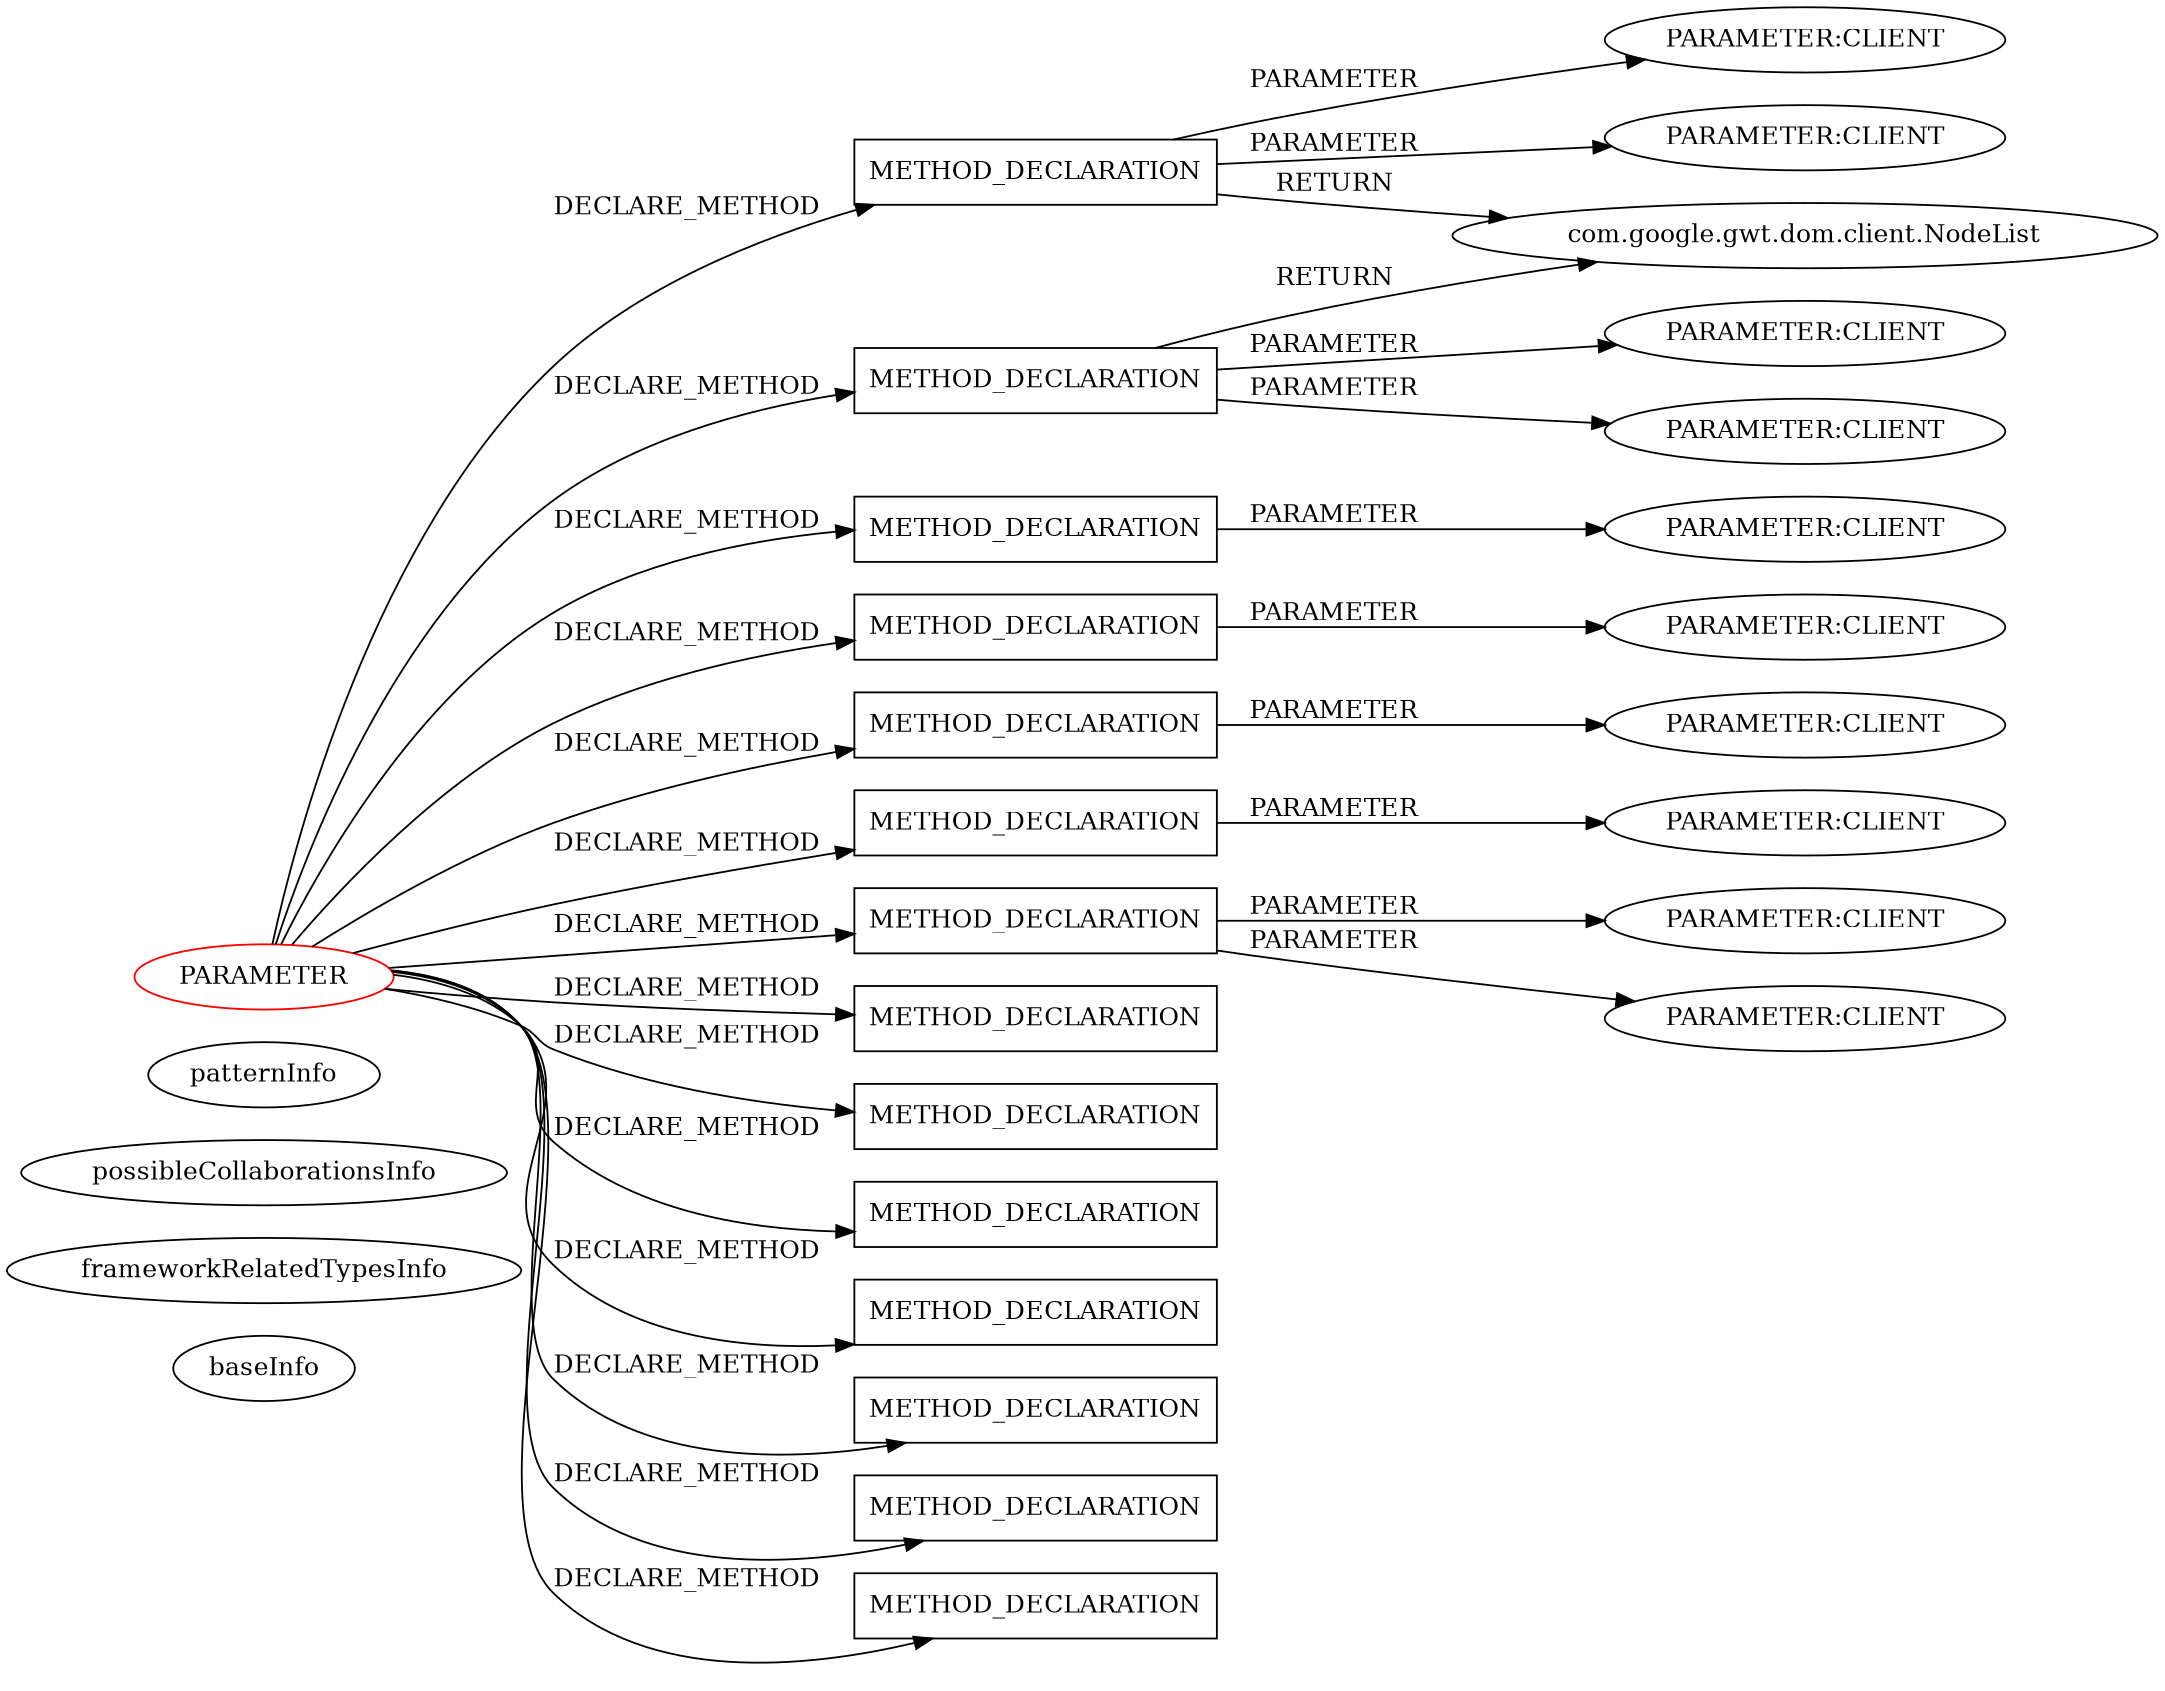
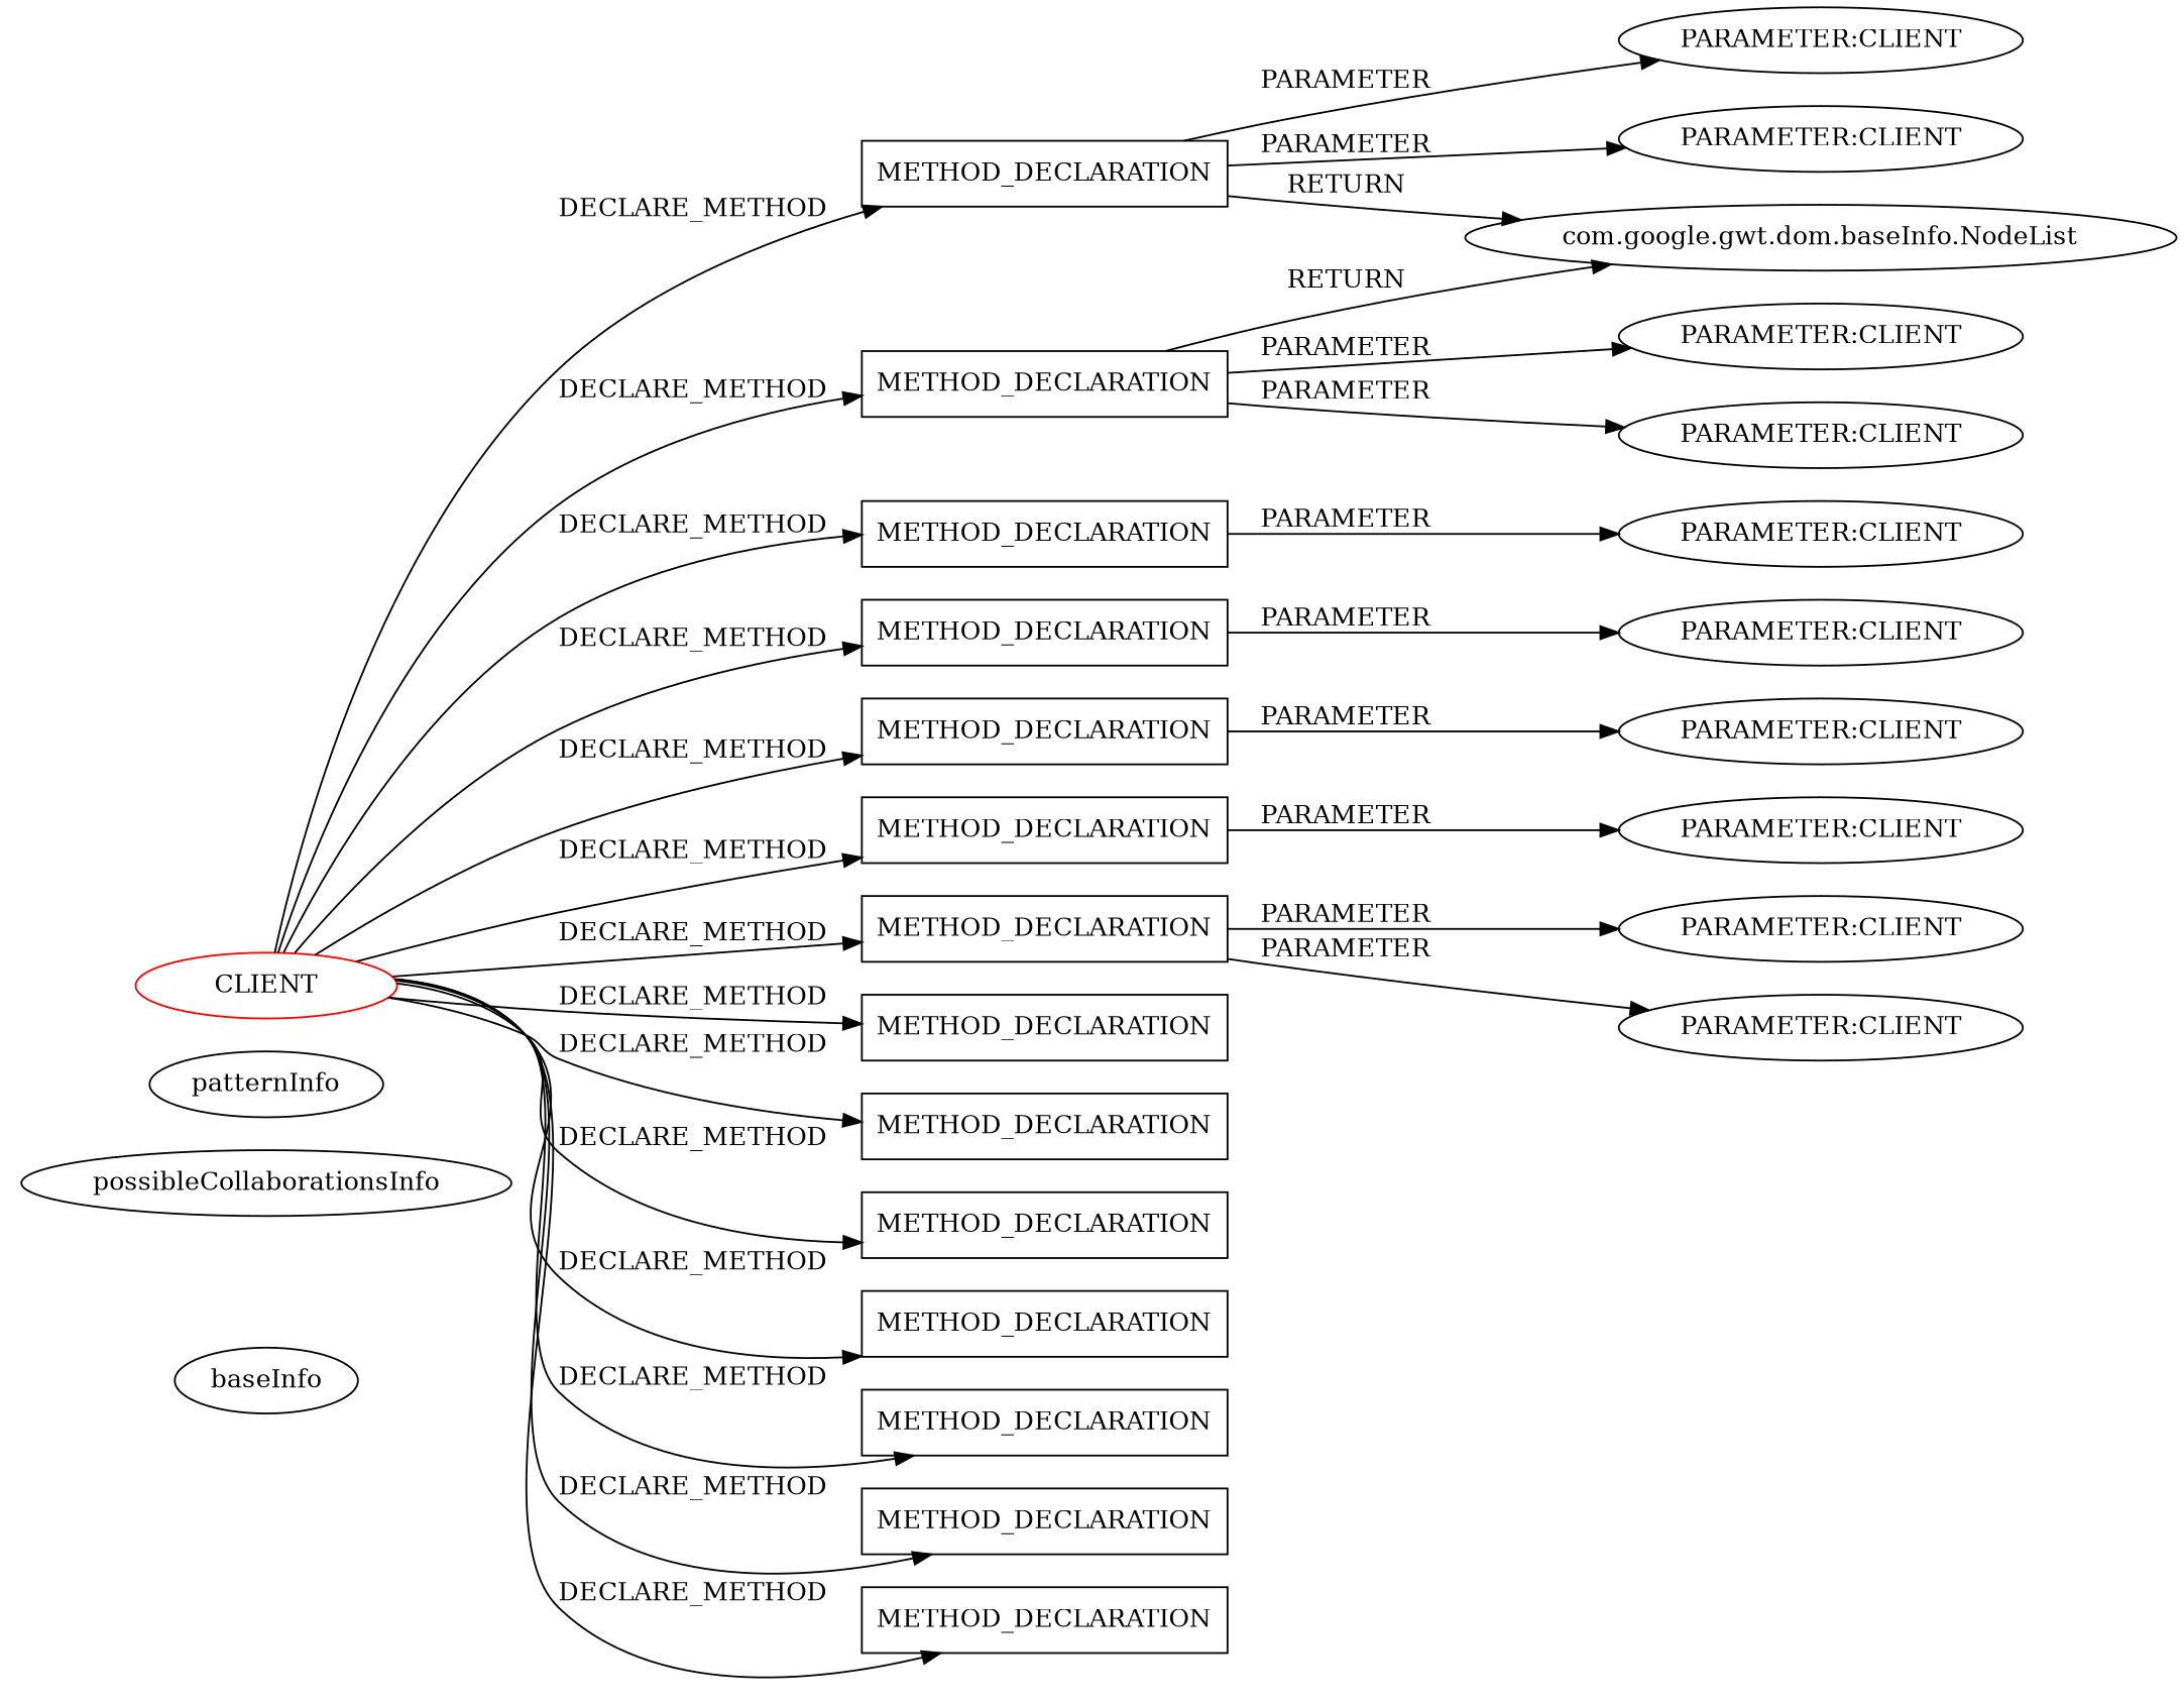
  digraph {
    rankdir=LR
    node [isFrameworkType=false vertexType=CLIENT_METHOD_DECLARATION]
    baseInfo [category=pattern graphId=2095 isAnonymous=false possibleRelation=false isFrameworkType="" vertexType=""]
-   frameworkRelatedTypesInfo [isFrameworkType="" vertexType=""]
    possibleCollaborationsInfo [isFrameworkType="" vertexType=""]
    patternInfo [frequency=2.0 patternRootClient=0 isFrameworkType="" vertexType=""]
-   n5 [label="com.google.gwt.dom.client.NodeList" vertexType=FRAMEWORK_CLASS_TYPE]
+   n5 [label="com.google.gwt.dom.baseInfo.NodeList" vertexType=FRAMEWORK_CLASS_TYPE]
    n6 [label=METHOD_DECLARATION shape=box]
    n7 [label="PARAMETER:CLIENT" vertexType=PARAMETER_DECLARATION]
    n8 [label="PARAMETER:CLIENT" vertexType=PARAMETER_DECLARATION]
-   n9 [color=red label=PARAMETER vertexType=ROOT_CLIENT_CLASS_DECLARATION]
+   n9 [color=red label=CLIENT vertexType=ROOT_CLIENT_CLASS_DECLARATION]
    n10 [label=METHOD_DECLARATION shape=box]
    n11 [label=METHOD_DECLARATION shape=box]
    n12 [label=METHOD_DECLARATION shape=box]
    n13 [label=METHOD_DECLARATION shape=box]
    n14 [label=METHOD_DECLARATION shape=box]
    n15 [label=METHOD_DECLARATION shape=box]
    n16 [label=METHOD_DECLARATION shape=box]
    n17 [label=METHOD_DECLARATION shape=box]
    n18 [label=METHOD_DECLARATION shape=box]
    n19 [label=METHOD_DECLARATION shape=box]
    n20 [label=METHOD_DECLARATION shape=box]
    n21 [label=METHOD_DECLARATION shape=box]
    n22 [label=METHOD_DECLARATION shape=box]
    n23 [label="PARAMETER:CLIENT" vertexType=PARAMETER_DECLARATION]
    n24 [label="PARAMETER:CLIENT" vertexType=PARAMETER_DECLARATION]
    n25 [label="PARAMETER:CLIENT" vertexType=PARAMETER_DECLARATION]
    n26 [label="PARAMETER:CLIENT" vertexType=PARAMETER_DECLARATION]
    n27 [label="PARAMETER:CLIENT" vertexType=PARAMETER_DECLARATION]
    n28 [label="PARAMETER:CLIENT" vertexType=PARAMETER_DECLARATION]
    n29 [label="PARAMETER:CLIENT" vertexType=PARAMETER_DECLARATION]
    n30 [label="PARAMETER:CLIENT" vertexType=PARAMETER_DECLARATION]
    n6 -> n5 [label=RETURN]
    n6 -> n7 [label=PARAMETER]
    n6 -> n8 [label=PARAMETER]
    n9 -> n6 [label=DECLARE_METHOD]
    n9 -> n10 [label=DECLARE_METHOD]
    n9 -> n11 [label=DECLARE_METHOD]
    n9 -> n12 [label=DECLARE_METHOD]
    n9 -> n13 [label=DECLARE_METHOD]
    n9 -> n14 [label=DECLARE_METHOD]
    n9 -> n15 [label=DECLARE_METHOD]
    n9 -> n16 [label=DECLARE_METHOD]
    n9 -> n17 [label=DECLARE_METHOD]
    n9 -> n18 [label=DECLARE_METHOD]
    n9 -> n19 [label=DECLARE_METHOD]
    n9 -> n20 [label=DECLARE_METHOD]
    n9 -> n21 [label=DECLARE_METHOD]
    n9 -> n22 [label=DECLARE_METHOD]
    n10 -> n23 [label=PARAMETER]
    n11 -> n5 [label=RETURN]
    n11 -> n24 [label=PARAMETER]
    n11 -> n25 [label=PARAMETER]
    n12 -> n26 [label=PARAMETER]
    n13 -> n27 [label=PARAMETER]
    n14 -> n28 [label=PARAMETER]
    n15 -> n29 [label=PARAMETER]
    n15 -> n30 [label=PARAMETER]
  }
